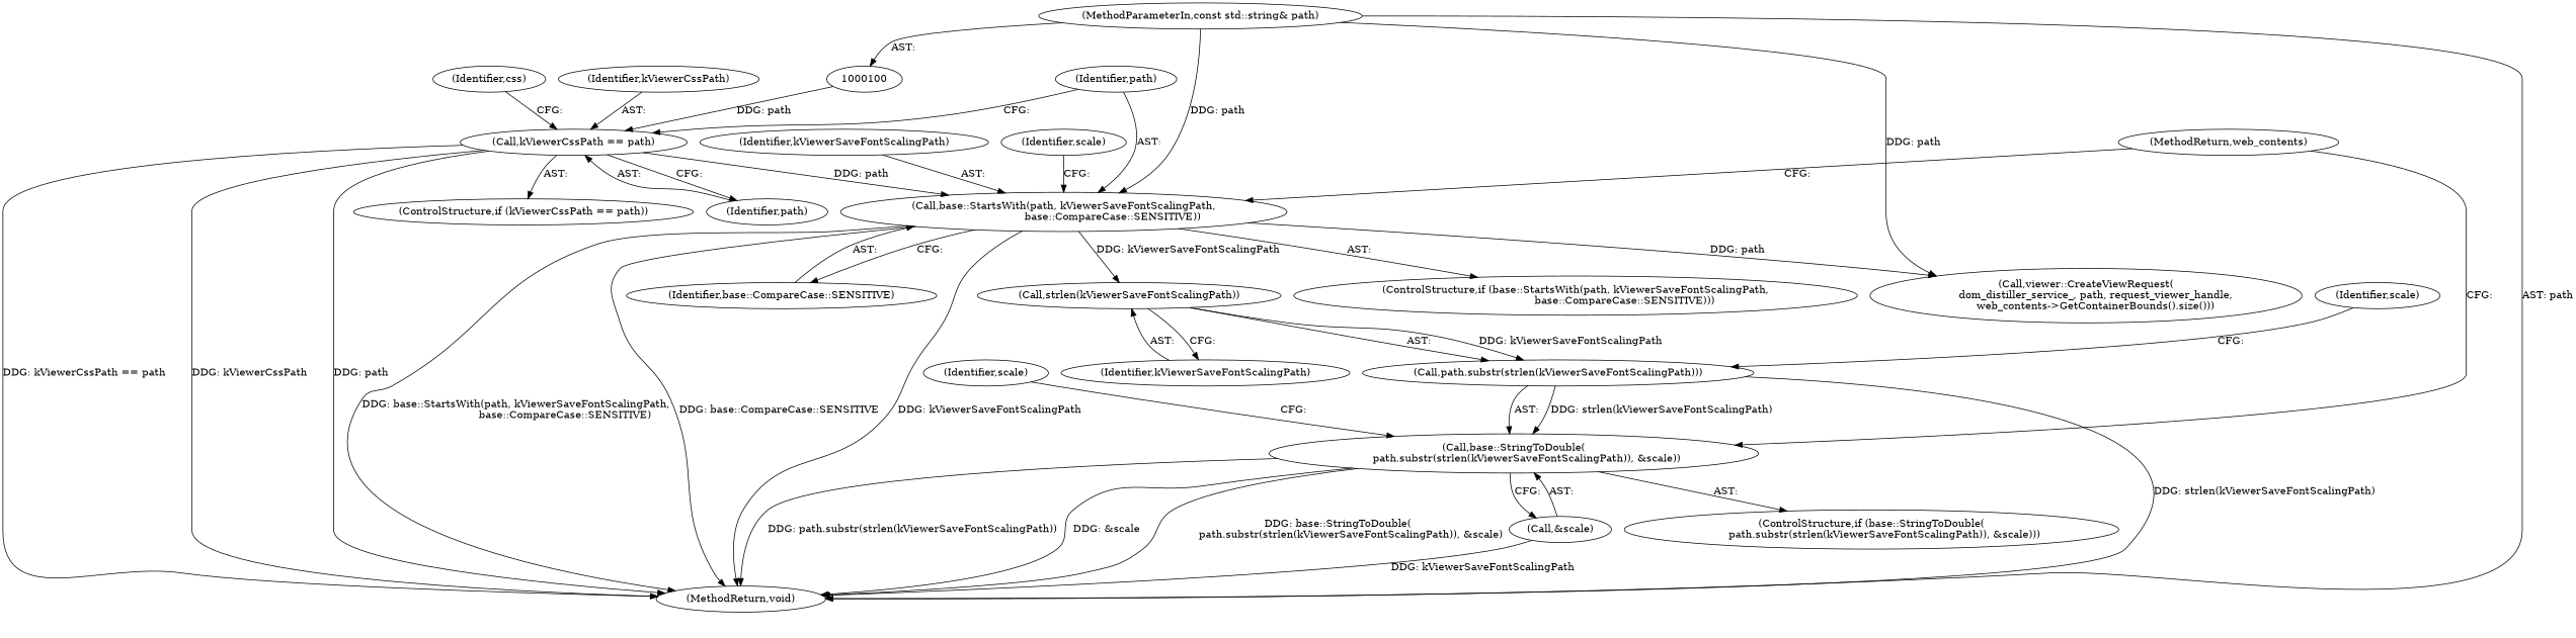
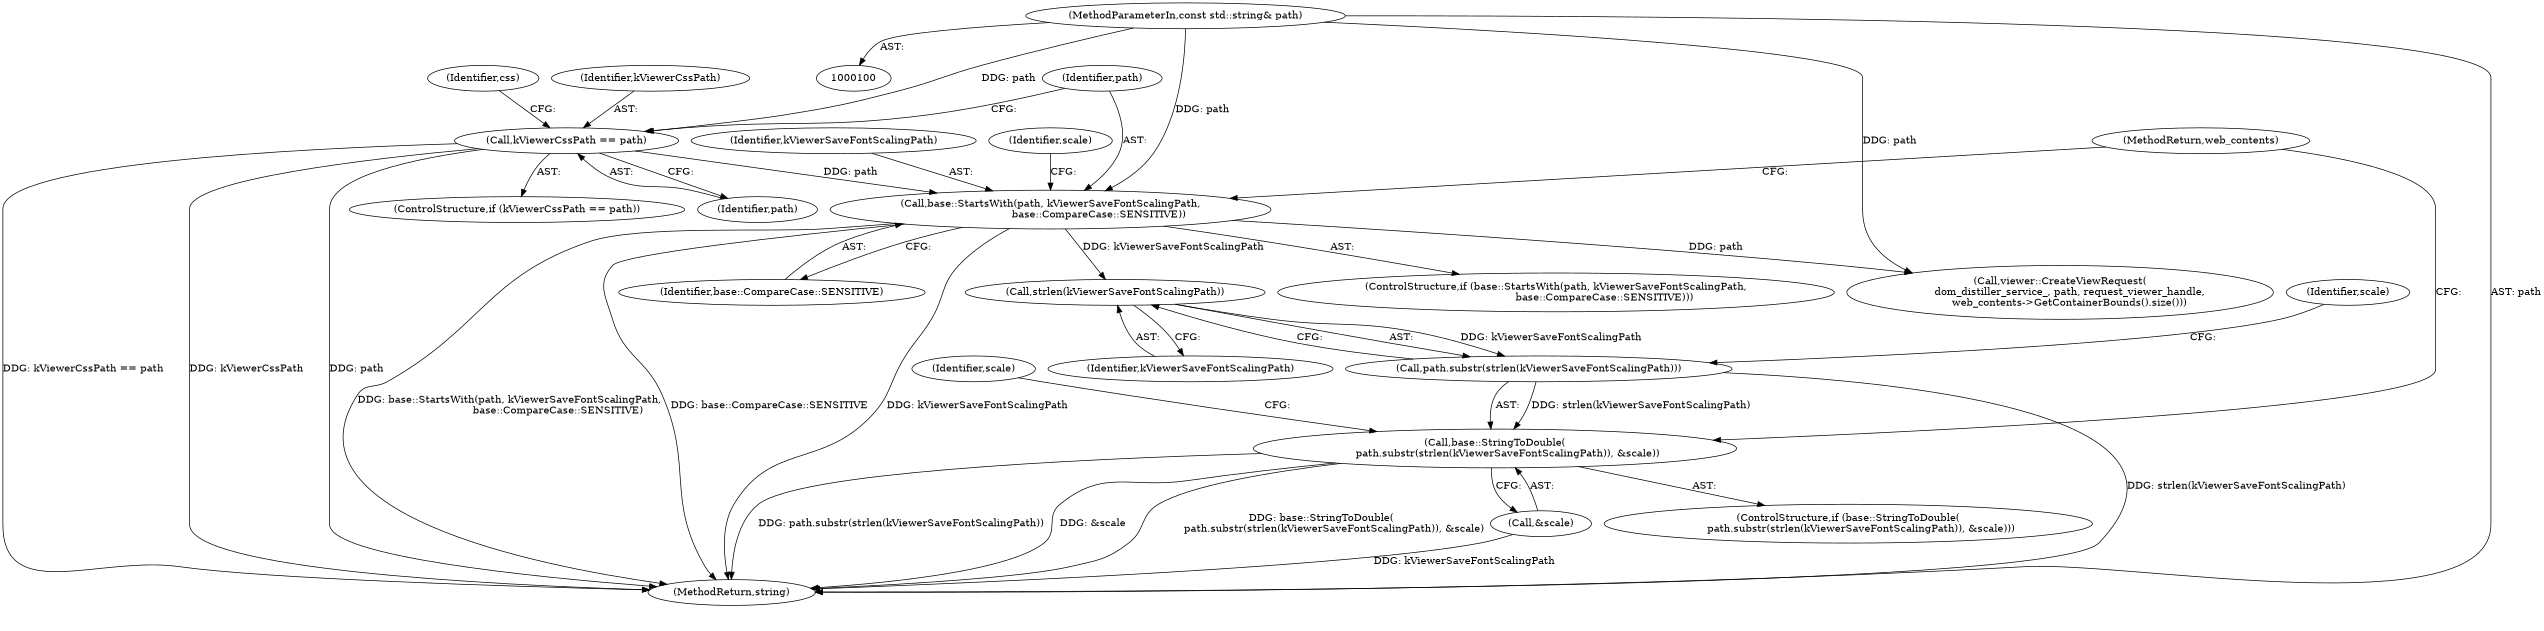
  digraph {
    n1 [label="(Call,strlen(kViewerSaveFontScalingPath))"]
    n2 [label="(Call,path.substr(strlen(kViewerSaveFontScalingPath)))"]
    n3 [label="(Identifier,kViewerSaveFontScalingPath)"]
-   n4 [label="(MethodReturn,void)"]
+   n4 [label="(MethodReturn,string)"]
    n5 [label="(Call,base::StringToDouble(\n        path.substr(strlen(kViewerSaveFontScalingPath)), &scale))"]
    n6 [label="(Call,base::StartsWith(path, kViewerSaveFontScalingPath,\n                              base::CompareCase::SENSITIVE))"]
    n7 [label="(ControlStructure,if (base::StartsWith(path, kViewerSaveFontScalingPath,\n                              base::CompareCase::SENSITIVE)))"]
    n8 [label="(Identifier,base::CompareCase::SENSITIVE)"]
    n9 [label="(Call,viewer::CreateViewRequest(\n      dom_distiller_service_, path, request_viewer_handle,\n      web_contents->GetContainerBounds().size()))"]
    n10 [label="(Call,kViewerCssPath == path)"]
    n11 [label="(ControlStructure,if (kViewerCssPath == path))"]
    n12 [label="(Identifier,path)"]
    n13 [label="(MethodParameterIn,const std::string& path)"]
    1000100
    n15 [label="(Call,&scale)"]
    n16 [label="(ControlStructure,if (base::StringToDouble(\n        path.substr(strlen(kViewerSaveFontScalingPath)), &scale)))"]
    n17 [label="(Identifier,path)"]
    n18 [label="(Identifier,scale)"]
    n19 [label="(MethodReturn,web_contents)"]
    n20 [label="(Identifier,css)"]
    n21 [label="(Identifier,scale)"]
    n22 [label="(Identifier,kViewerSaveFontScalingPath)"]
    n23 [label="(Identifier,kViewerCssPath)"]
    n24 [label="(Identifier,scale)"]
    n1 -> n2 [label="AST: "]
    n1 -> n2 [label="DDG: kViewerSaveFontScalingPath"]
    n1 -> n3 [label="CFG: "]
+   n2 -> n1 [label="CFG: "]
    n2 -> n4 [label="DDG: strlen(kViewerSaveFontScalingPath)"]
    n2 -> n5 [label="AST: "]
    n2 -> n5 [label="DDG: strlen(kViewerSaveFontScalingPath)"]
    n3 -> n1 [label="AST: "]
    n5 -> n4 [label="DDG: base::StringToDouble(\n        path.substr(strlen(kViewerSaveFontScalingPath)), &scale)"]
    n5 -> n4 [label="DDG: path.substr(strlen(kViewerSaveFontScalingPath))"]
    n5 -> n4 [label="DDG: &scale"]
    n5 -> n15 [label="CFG: "]
    n5 -> n16 [label="AST: "]
    n6 -> n1 [label="DDG: kViewerSaveFontScalingPath"]
    n6 -> n4 [label="DDG: base::StartsWith(path, kViewerSaveFontScalingPath,\n                              base::CompareCase::SENSITIVE)"]
    n6 -> n4 [label="DDG: base::CompareCase::SENSITIVE"]
    n6 -> n4 [label="DDG: kViewerSaveFontScalingPath"]
    n6 -> n7 [label="AST: "]
    n6 -> n8 [label="CFG: "]
    n6 -> n9 [label="DDG: path"]
    n8 -> n6 [label="AST: "]
    n10 -> n4 [label="DDG: path"]
    n10 -> n4 [label="DDG: kViewerCssPath == path"]
    n10 -> n4 [label="DDG: kViewerCssPath"]
    n10 -> n6 [label="DDG: path"]
    n10 -> n11 [label="AST: "]
    n10 -> n12 [label="CFG: "]
    n12 -> n10 [label="AST: "]
    n13 -> n4 [label="AST: path"]
    n13 -> n6 [label="DDG: path"]
    n13 -> n9 [label="DDG: path"]
-   1000100 -> n10 [label="DDG: path"]
+   n13 -> n10 [label="DDG: path"]
    n13 -> 1000100 [label="AST: "]
    n15 -> n4 [label="DDG: kViewerSaveFontScalingPath"]
    n15 -> n5 [label="AST: "]
    n17 -> n6 [label="AST: "]
    n17 -> n10 [label="CFG: "]
    n18 -> n5 [label="CFG: "]
    n19 -> n5 [label="CFG: "]
    n19 -> n6 [label="CFG: "]
    n20 -> n10 [label="CFG: "]
    n21 -> n2 [label="CFG: "]
    n22 -> n6 [label="AST: "]
    n23 -> n10 [label="AST: "]
    n24 -> n6 [label="CFG: "]
  }
